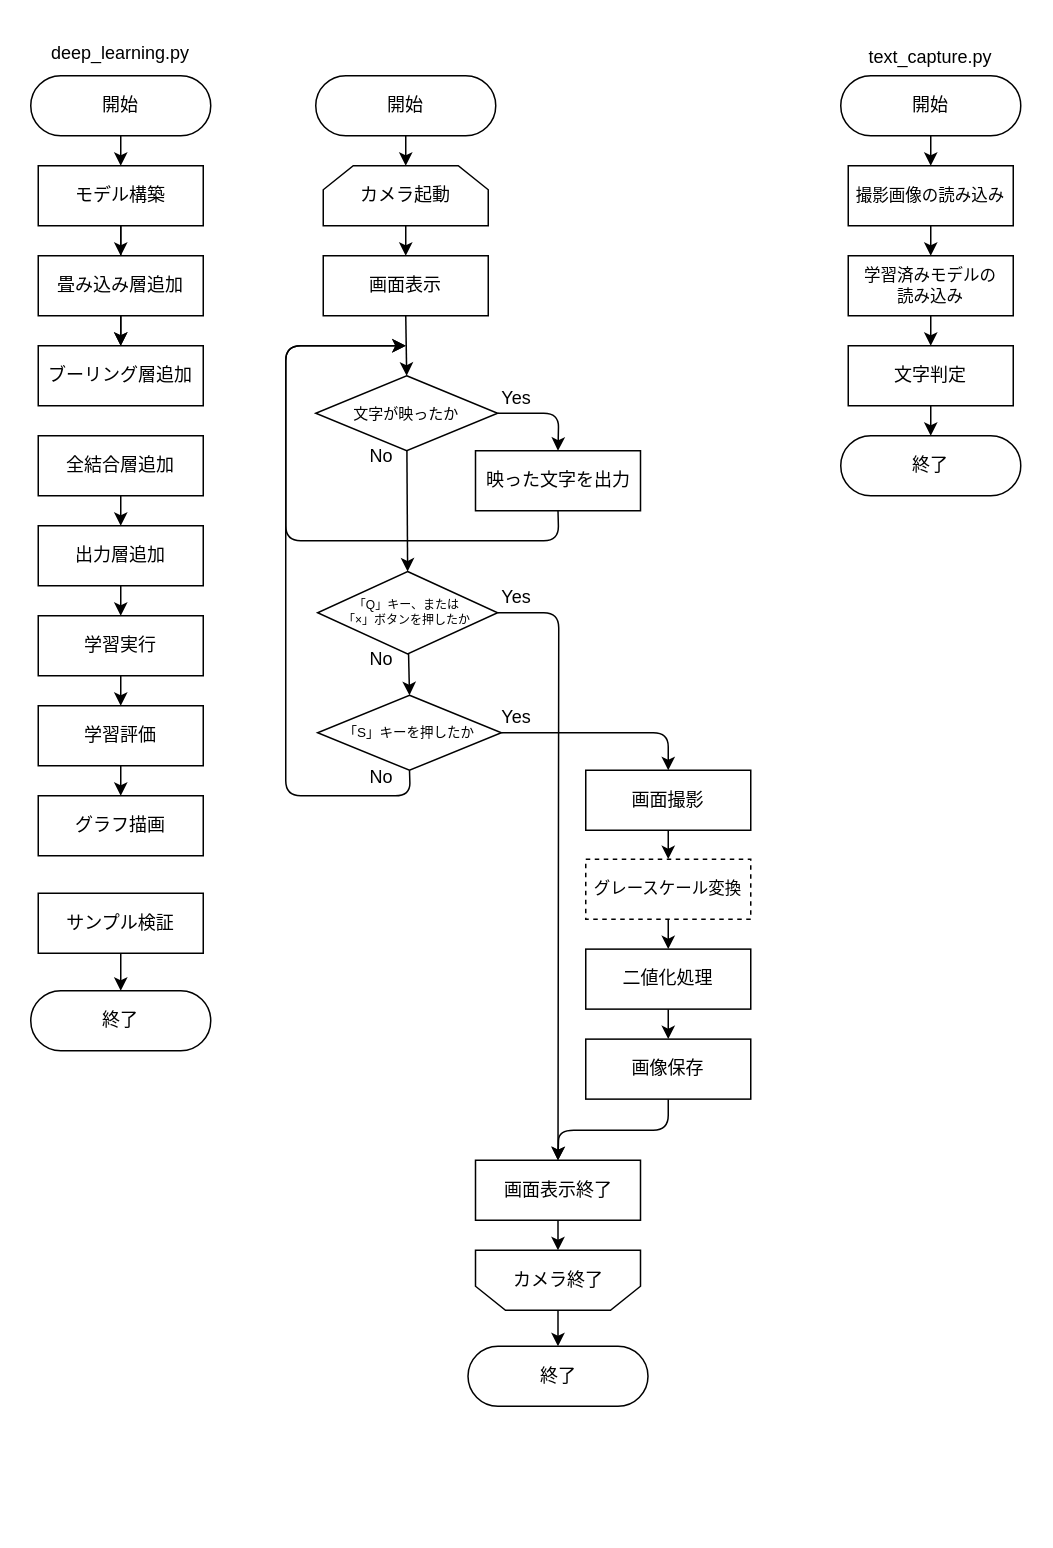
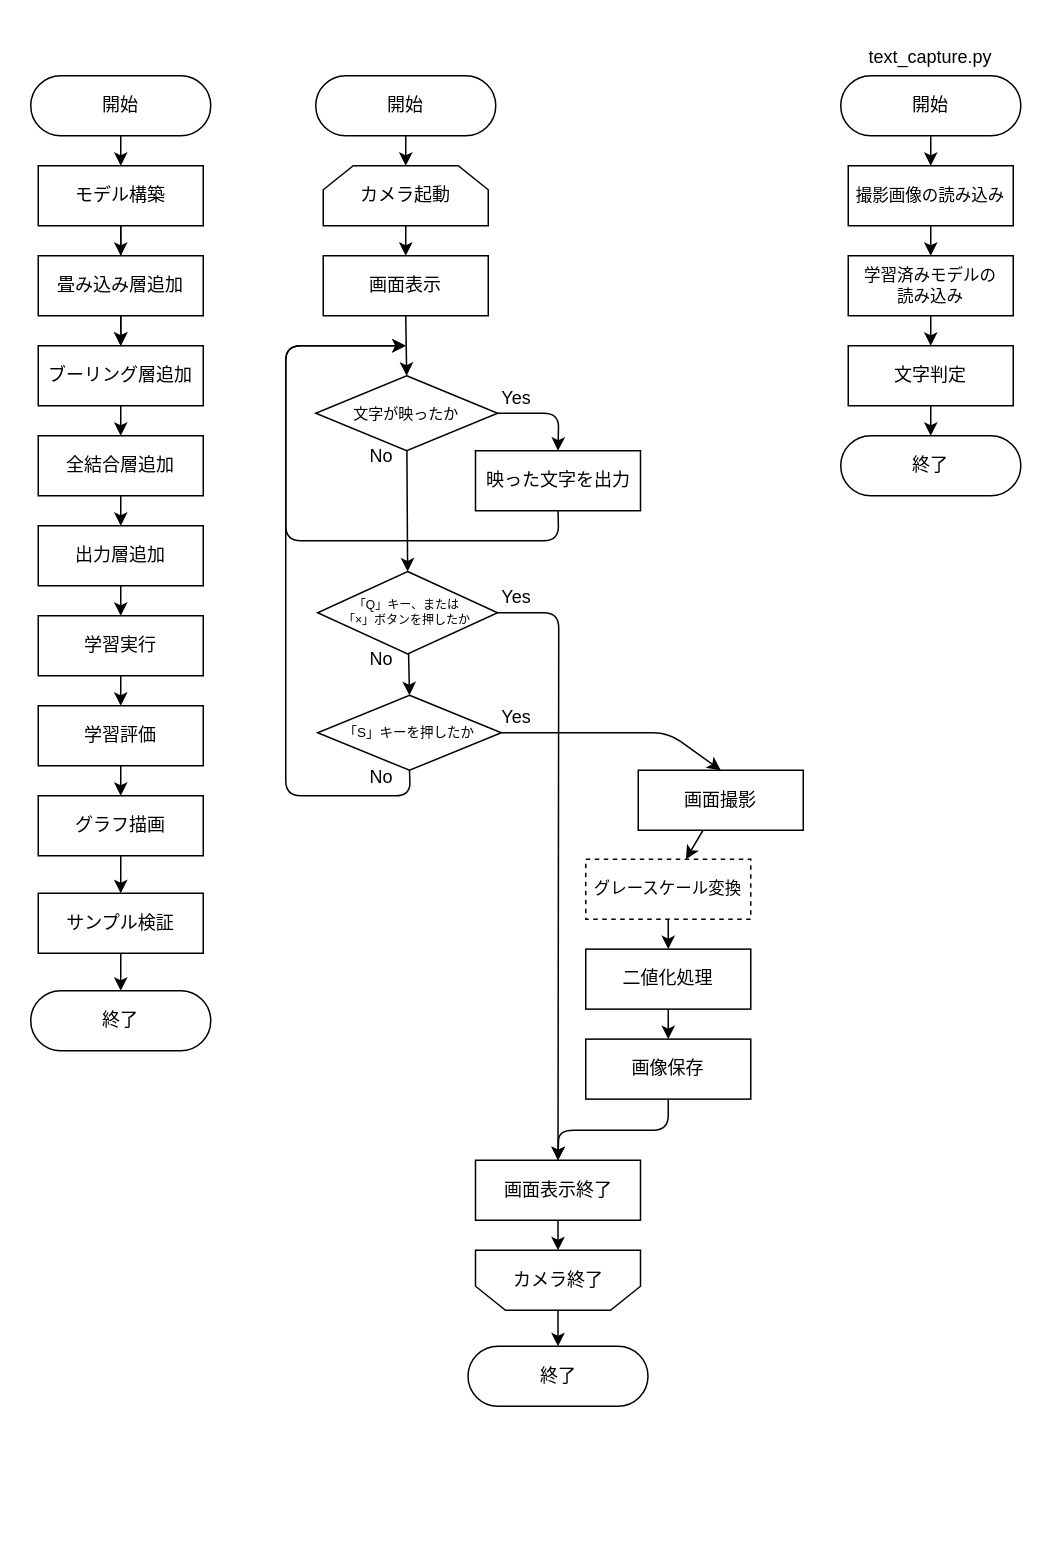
  <mxCell id="0" />
  <mxCell id="1" parent="0" />
  <mxCell id="2" style="edgeStyle=none;html=1;exitX=0.5;exitY=1;exitDx=0;exitDy=0;entryX=0.5;entryY=0;entryDx=0;entryDy=0;" parent="1" source="3" target="8" edge="1"><mxGeometry relative="1" as="geometry" /></mxCell>
  <mxCell id="3" value="開始" style="rounded=1;whiteSpace=wrap;html=1;arcSize=50;" parent="1" vertex="1"><mxGeometry x="20" y="50" width="120" height="40" as="geometry" /></mxCell>
- <mxCell id="4" value="deep_learning.py" style="text;html=1;strokeColor=none;fillColor=none;align=center;verticalAlign=middle;whiteSpace=wrap;rounded=0;" parent="1" vertex="1"><mxGeometry x="20" y="20" width="120" height="30" as="geometry" /></mxCell>
  <mxCell id="5" value="text_capture.py" style="text;html=1;strokeColor=none;fillColor=none;align=center;verticalAlign=middle;whiteSpace=wrap;rounded=0;" parent="1" vertex="1"><mxGeometry x="560" y="20" width="120" height="36" as="geometry" /></mxCell>
  <mxCell id="6" style="edgeStyle=none;html=1;" parent="1" source="8" target="10" edge="1"><mxGeometry relative="1" as="geometry" /></mxCell>
  <mxCell id="7" value="" style="edgeStyle=none;html=1;" parent="1" source="8" target="12" edge="1"><mxGeometry relative="1" as="geometry" /></mxCell>
  <mxCell id="8" value="モデル構築" style="rounded=0;whiteSpace=wrap;html=1;" parent="1" vertex="1"><mxGeometry x="25" y="110" width="110" height="40" as="geometry" /></mxCell>
  <mxCell id="9" style="edgeStyle=none;html=1;entryX=0.5;entryY=0;entryDx=0;entryDy=0;" parent="1" source="10" target="12" edge="1"><mxGeometry relative="1" as="geometry" /></mxCell>
  <mxCell id="10" value="畳み込み層追加" style="rounded=0;whiteSpace=wrap;html=1;" parent="1" vertex="1"><mxGeometry x="25" y="170" width="110" height="40" as="geometry" /></mxCell>
+ <mxCell id="11" style="edgeStyle=none;html=1;" parent="1" source="12" target="14" edge="1"><mxGeometry relative="1" as="geometry" /></mxCell>
  <mxCell id="12" value="ブーリング層追加" style="rounded=0;whiteSpace=wrap;html=1;" parent="1" vertex="1"><mxGeometry x="25" y="230" width="110" height="40" as="geometry" /></mxCell>
  <mxCell id="13" style="edgeStyle=none;html=1;" parent="1" source="14" target="16" edge="1"><mxGeometry relative="1" as="geometry" /></mxCell>
  <mxCell id="14" value="全結合層追加" style="rounded=0;whiteSpace=wrap;html=1;" parent="1" vertex="1"><mxGeometry x="25" y="290" width="110" height="40" as="geometry" /></mxCell>
  <mxCell id="15" style="edgeStyle=none;html=1;" parent="1" source="16" target="18" edge="1"><mxGeometry relative="1" as="geometry" /></mxCell>
  <mxCell id="16" value="出力層追加" style="rounded=0;whiteSpace=wrap;html=1;" parent="1" vertex="1"><mxGeometry x="25" y="350" width="110" height="40" as="geometry" /></mxCell>
  <mxCell id="17" style="edgeStyle=none;html=1;entryX=0.5;entryY=0;entryDx=0;entryDy=0;" parent="1" source="18" target="20" edge="1"><mxGeometry relative="1" as="geometry"><mxPoint x="80" y="540" as="targetPoint" /></mxGeometry></mxCell>
  <mxCell id="18" value="学習実行" style="rounded=0;whiteSpace=wrap;html=1;" parent="1" vertex="1"><mxGeometry x="25" y="410" width="110" height="40" as="geometry" /></mxCell>
  <mxCell id="19" style="edgeStyle=none;html=1;" parent="1" source="20" target="22" edge="1"><mxGeometry relative="1" as="geometry" /></mxCell>
  <mxCell id="20" value="学習評価" style="rounded=0;whiteSpace=wrap;html=1;" parent="1" vertex="1"><mxGeometry x="25" y="470" width="110" height="40" as="geometry" /></mxCell>
+ <mxCell id="21" style="edgeStyle=none;html=1;" edge="1" parent="1" source="22" target="71"><mxGeometry relative="1" as="geometry" /></mxCell>
  <mxCell id="22" value="グラフ描画" style="rounded=0;whiteSpace=wrap;html=1;" parent="1" vertex="1"><mxGeometry x="25" y="530" width="110" height="40" as="geometry" /></mxCell>
  <mxCell id="23" value="開始" style="rounded=1;whiteSpace=wrap;html=1;arcSize=50;" parent="1" vertex="1"><mxGeometry x="210" y="50" width="120" height="40" as="geometry" /></mxCell>
  <mxCell id="24" style="edgeStyle=none;html=1;fontSize=11;" parent="1" source="25" target="66" edge="1"><mxGeometry relative="1" as="geometry" /></mxCell>
  <mxCell id="25" value="開始" style="rounded=1;whiteSpace=wrap;html=1;arcSize=50;" parent="1" vertex="1"><mxGeometry x="560" y="50" width="120" height="40" as="geometry" /></mxCell>
  <mxCell id="26" style="edgeStyle=none;html=1;" parent="1" source="27" target="32" edge="1"><mxGeometry relative="1" as="geometry" /></mxCell>
  <mxCell id="27" value="カメラ起動" style="shape=loopLimit;whiteSpace=wrap;html=1;" parent="1" vertex="1"><mxGeometry x="215" y="110" width="110" height="40" as="geometry" /></mxCell>
  <mxCell id="28" style="edgeStyle=none;html=1;exitX=1;exitY=0.5;exitDx=0;exitDy=0;entryX=0.5;entryY=0;entryDx=0;entryDy=0;" parent="1" source="30" target="34" edge="1"><mxGeometry relative="1" as="geometry"><Array as="points"><mxPoint x="372" y="275" /></Array></mxGeometry></mxCell>
  <mxCell id="29" style="edgeStyle=none;html=1;entryX=0.5;entryY=0;entryDx=0;entryDy=0;" parent="1" source="30" target="38" edge="1"><mxGeometry relative="1" as="geometry"><mxPoint x="270" y="451" as="targetPoint" /></mxGeometry></mxCell>
  <mxCell id="30" value="文字が映ったか" style="rhombus;whiteSpace=wrap;html=1;fontSize=10;" parent="1" vertex="1"><mxGeometry x="210" y="250" width="121.25" height="50" as="geometry" /></mxCell>
  <mxCell id="31" style="edgeStyle=none;html=1;exitX=0.5;exitY=1;exitDx=0;exitDy=0;entryX=0.5;entryY=0;entryDx=0;entryDy=0;" parent="1" source="32" target="30" edge="1"><mxGeometry relative="1" as="geometry" /></mxCell>
  <mxCell id="32" value="画面表示" style="rounded=0;whiteSpace=wrap;html=1;" parent="1" vertex="1"><mxGeometry x="215" y="170" width="110" height="40" as="geometry" /></mxCell>
  <mxCell id="33" style="edgeStyle=none;html=1;exitX=0.5;exitY=1;exitDx=0;exitDy=0;" parent="1" source="34" edge="1"><mxGeometry relative="1" as="geometry"><mxPoint x="270" y="230" as="targetPoint" /><Array as="points"><mxPoint x="372" y="360" /><mxPoint x="190" y="360" /><mxPoint x="190" y="230" /></Array></mxGeometry></mxCell>
  <mxCell id="34" value="映った文字を出力" style="rounded=0;whiteSpace=wrap;html=1;" parent="1" vertex="1"><mxGeometry x="316.5" y="300" width="110" height="40" as="geometry" /></mxCell>
  <mxCell id="35" value="Yes" style="text;html=1;strokeColor=none;fillColor=none;align=center;verticalAlign=middle;whiteSpace=wrap;rounded=0;" parent="1" vertex="1"><mxGeometry x="314" y="250" width="60" height="30" as="geometry" /></mxCell>
  <mxCell id="36" value="No" style="text;html=1;strokeColor=none;fillColor=none;align=center;verticalAlign=middle;whiteSpace=wrap;rounded=0;" parent="1" vertex="1"><mxGeometry x="223.5" y="288" width="60" height="31" as="geometry" /></mxCell>
  <mxCell id="37" style="edgeStyle=none;html=1;fontSize=11;entryX=0.5;entryY=0;entryDx=0;entryDy=0;" parent="1" source="38" target="59" edge="1"><mxGeometry relative="1" as="geometry"><mxPoint x="269.077" y="524.134" as="targetPoint" /></mxGeometry></mxCell>
  <mxCell id="38" value="&lt;font style=&quot;font-size: 8px;&quot;&gt;「Q」キー、または&lt;br style=&quot;font-size: 8px;&quot;&gt;「×」ボタンを押したか&lt;/font&gt;" style="rhombus;whiteSpace=wrap;html=1;fontSize=8;" parent="1" vertex="1"><mxGeometry x="211.25" y="380.5" width="120" height="55" as="geometry" /></mxCell>
  <mxCell id="39" value="" style="endArrow=classic;html=1;fontSize=10;entryX=0.5;entryY=0;entryDx=0;entryDy=0;exitX=0.5;exitY=1;exitDx=0;exitDy=0;" parent="1" source="23" target="27" edge="1"><mxGeometry width="50" height="50" relative="1" as="geometry"><mxPoint x="374" y="150" as="sourcePoint" /><mxPoint x="424" y="100" as="targetPoint" /></mxGeometry></mxCell>
  <mxCell id="40" style="edgeStyle=none;html=1;fontSize=12;entryX=0.5;entryY=0;entryDx=0;entryDy=0;" parent="1" source="41" target="43" edge="1"><mxGeometry relative="1" as="geometry"><mxPoint x="382.5" y="838.25" as="targetPoint" /></mxGeometry></mxCell>
  <mxCell id="41" value="画面表示終了" style="rounded=0;whiteSpace=wrap;html=1;" parent="1" vertex="1"><mxGeometry x="316.5" y="773" width="110" height="40" as="geometry" /></mxCell>
  <mxCell id="42" style="edgeStyle=none;html=1;fontSize=11;" parent="1" source="43" target="55" edge="1"><mxGeometry relative="1" as="geometry" /></mxCell>
  <mxCell id="43" value="カメラ終了" style="shape=loopLimit;whiteSpace=wrap;html=1;flipV=1;" parent="1" vertex="1"><mxGeometry x="316.5" y="833" width="110" height="40" as="geometry" /></mxCell>
  <mxCell id="44" style="edgeStyle=none;html=1;exitX=1;exitY=0.5;exitDx=0;exitDy=0;entryX=0.5;entryY=0;entryDx=0;entryDy=0;" parent="1" source="38" target="41" edge="1"><mxGeometry relative="1" as="geometry"><mxPoint x="367.25" y="449" as="sourcePoint" /><mxPoint x="451" y="494" as="targetPoint" /><Array as="points"><mxPoint x="372" y="408" /></Array></mxGeometry></mxCell>
  <mxCell id="45" value="Yes" style="text;html=1;strokeColor=none;fillColor=none;align=center;verticalAlign=middle;whiteSpace=wrap;rounded=0;" parent="1" vertex="1"><mxGeometry x="314" y="383" width="60" height="30" as="geometry" /></mxCell>
  <mxCell id="46" style="edgeStyle=none;html=1;fontSize=12;" parent="1" edge="1"><mxGeometry relative="1" as="geometry"><mxPoint x="570" y="950" as="sourcePoint" /></mxGeometry></mxCell>
  <mxCell id="47" style="edgeStyle=none;html=1;fontSize=11;" parent="1" edge="1"><mxGeometry relative="1" as="geometry"><mxPoint x="570" y="1010" as="sourcePoint" /></mxGeometry></mxCell>
  <mxCell id="48" style="edgeStyle=none;html=1;exitX=1;exitY=0.5;exitDx=0;exitDy=0;entryX=0.5;entryY=0;entryDx=0;entryDy=0;" parent="1" source="59" target="50" edge="1"><mxGeometry relative="1" as="geometry"><mxPoint x="332.5" y="453" as="sourcePoint" /><mxPoint x="552.5" y="501.75" as="targetPoint" /><Array as="points"><mxPoint x="445" y="488" /></Array></mxGeometry></mxCell>
  <mxCell id="49" style="edgeStyle=none;html=1;fontSize=11;" parent="1" source="50" target="54" edge="1"><mxGeometry relative="1" as="geometry" /></mxCell>
- <mxCell id="50" value="画面撮影" style="rounded=0;whiteSpace=wrap;html=1;" parent="1" vertex="1"><mxGeometry x="390" y="513" width="110" height="40" as="geometry" /></mxCell>
+ <mxCell id="50" value="画面撮影" style="rounded=0;whiteSpace=wrap;html=1;" parent="1" vertex="1"><mxGeometry x="425" y="513" width="110" height="40" as="geometry" /></mxCell>
  <mxCell id="51" style="edgeStyle=none;html=1;fontSize=11;exitX=0.5;exitY=1;exitDx=0;exitDy=0;entryX=0.5;entryY=0;entryDx=0;entryDy=0;" parent="1" source="52" target="57" edge="1"><mxGeometry relative="1" as="geometry"><mxPoint x="301" y="928" as="targetPoint" /></mxGeometry></mxCell>
  <mxCell id="52" value="二値化処理" style="rounded=0;whiteSpace=wrap;html=1;" parent="1" vertex="1"><mxGeometry x="390" y="632.25" width="110" height="40" as="geometry" /></mxCell>
  <mxCell id="53" style="edgeStyle=none;html=1;entryX=0.5;entryY=0;entryDx=0;entryDy=0;fontSize=11;" parent="1" source="54" target="52" edge="1"><mxGeometry relative="1" as="geometry" /></mxCell>
  <mxCell id="54" value="グレースケール変換" style="rounded=0;whiteSpace=wrap;html=1;fontSize=11;dashed=1;" parent="1" vertex="1"><mxGeometry x="390" y="572.25" width="110" height="40" as="geometry" /></mxCell>
  <mxCell id="55" value="終了" style="rounded=1;whiteSpace=wrap;html=1;arcSize=50;" parent="1" vertex="1"><mxGeometry x="311.5" y="897" width="120" height="40" as="geometry" /></mxCell>
  <mxCell id="56" style="edgeStyle=none;html=1;entryX=0.5;entryY=0;entryDx=0;entryDy=0;fontSize=11;" parent="1" edge="1"><mxGeometry relative="1" as="geometry"><mxPoint x="445" y="732.25" as="sourcePoint" /><mxPoint x="371.5" y="773" as="targetPoint" /><Array as="points"><mxPoint x="445" y="753" /><mxPoint x="372" y="753" /></Array></mxGeometry></mxCell>
  <mxCell id="57" value="画像保存" style="rounded=0;whiteSpace=wrap;html=1;" parent="1" vertex="1"><mxGeometry x="390" y="692.25" width="110" height="40" as="geometry" /></mxCell>
  <mxCell id="58" value="No" style="text;html=1;strokeColor=none;fillColor=none;align=center;verticalAlign=middle;whiteSpace=wrap;rounded=0;" parent="1" vertex="1"><mxGeometry x="223.5" y="423" width="60" height="31" as="geometry" /></mxCell>
  <mxCell id="59" value="&lt;font style=&quot;font-size: 9px;&quot;&gt;「S」キーを押したか&lt;/font&gt;" style="rhombus;whiteSpace=wrap;html=1;fontSize=9;" parent="1" vertex="1"><mxGeometry x="211.25" y="463" width="122.5" height="50" as="geometry" /></mxCell>
  <mxCell id="60" value="Yes" style="text;html=1;strokeColor=none;fillColor=none;align=center;verticalAlign=middle;whiteSpace=wrap;rounded=0;" parent="1" vertex="1"><mxGeometry x="314" y="463" width="60" height="30" as="geometry" /></mxCell>
  <mxCell id="61" value="" style="endArrow=classic;html=1;exitX=0.5;exitY=1;exitDx=0;exitDy=0;" parent="1" source="59" edge="1"><mxGeometry width="50" height="50" relative="1" as="geometry"><mxPoint x="270.625" y="607" as="sourcePoint" /><mxPoint x="270" y="230" as="targetPoint" /><Array as="points"><mxPoint x="273" y="530" /><mxPoint x="190" y="530" /><mxPoint x="190" y="230" /></Array></mxGeometry></mxCell>
  <mxCell id="62" value="No" style="text;html=1;strokeColor=none;fillColor=none;align=center;verticalAlign=middle;whiteSpace=wrap;rounded=0;" parent="1" vertex="1"><mxGeometry x="223.5" y="502" width="60" height="31" as="geometry" /></mxCell>
  <mxCell id="63" style="edgeStyle=none;html=1;fontSize=12;" parent="1" source="64" target="68" edge="1"><mxGeometry relative="1" as="geometry" /></mxCell>
  <mxCell id="64" value="学習済みモデルの&lt;br&gt;読み込み" style="rounded=0;whiteSpace=wrap;html=1;fontSize=11;" parent="1" vertex="1"><mxGeometry x="565" y="170" width="110" height="40" as="geometry" /></mxCell>
  <mxCell id="65" style="edgeStyle=none;html=1;fontSize=11;" parent="1" source="66" target="64" edge="1"><mxGeometry relative="1" as="geometry" /></mxCell>
  <mxCell id="66" value="撮影画像の読み込み" style="rounded=0;whiteSpace=wrap;html=1;fontSize=11;" parent="1" vertex="1"><mxGeometry x="565" y="110" width="110" height="40" as="geometry" /></mxCell>
  <mxCell id="67" style="edgeStyle=none;html=1;fontSize=12;" parent="1" source="68" target="69" edge="1"><mxGeometry relative="1" as="geometry" /></mxCell>
  <mxCell id="68" value="文字判定" style="rounded=0;whiteSpace=wrap;html=1;fontSize=12;" parent="1" vertex="1"><mxGeometry x="565" y="230" width="110" height="40" as="geometry" /></mxCell>
  <mxCell id="69" value="終了" style="rounded=1;whiteSpace=wrap;html=1;arcSize=50;" parent="1" vertex="1"><mxGeometry x="560" y="290" width="120" height="40" as="geometry" /></mxCell>
  <mxCell id="70" style="edgeStyle=none;html=1;" edge="1" parent="1" source="71" target="72"><mxGeometry relative="1" as="geometry" /></mxCell>
  <mxCell id="71" value="サンプル検証" style="rounded=0;whiteSpace=wrap;html=1;" vertex="1" parent="1"><mxGeometry x="25" y="595" width="110" height="40" as="geometry" /></mxCell>
  <mxCell id="72" value="終了" style="rounded=1;whiteSpace=wrap;html=1;arcSize=50;" vertex="1" parent="1"><mxGeometry x="20" y="660" width="120" height="40" as="geometry" /></mxCell>
